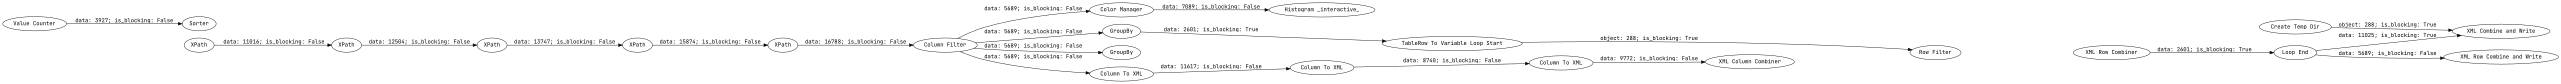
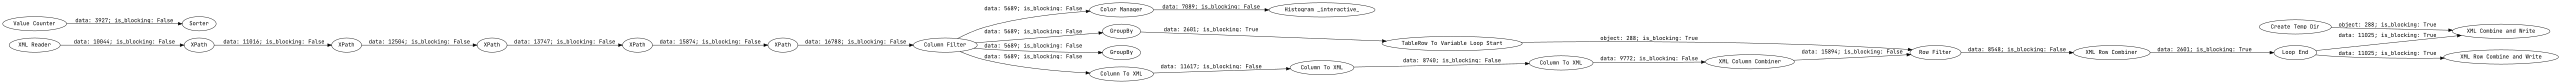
  digraph {
    fontname="JetBrains Mono"
    rankdir=LR
    node [fontname="JetBrains Mono"]
    edge [fontname="JetBrains Mono"]
    n1 [label="Histogram _interactive_"]
+   n2 [label="XML Reader"]
    n3 [label=XPath]
    n4 [label=XPath]
    n5 [label="Color Manager"]
    n6 [label="Value Counter"]
    n7 [label=Sorter]
    n8 [label="XML Column Combiner"]
    n9 [label="Row Filter"]
    n10 [label="XML Row Combiner"]
    n11 [label=XPath]
    n12 [label=XPath]
    n13 [label="Column To XML"]
    n14 [label="Loop End"]
    n15 [label="XML Combine and Write"]
    n16 [label="XML Row Combine and Write"]
    n17 [label="Create Temp Dir"]
    n18 [label=XPath]
    n19 [label="Column Filter"]
    n20 [label=GroupBy]
    n21 [label="TableRow To Variable Loop Start"]
    n22 [label=GroupBy]
    n23 [label="Column To XML"]
    n24 [label="Column To XML"]
+   n2 -> n3 [label="data: 10044; is_blocking: False"]
    n3 -> n4 [label="data: 11016; is_blocking: False"]
    n4 -> n11 [label="data: 12504; is_blocking: False"]
    n5 -> n1 [label="data: 7089; is_blocking: False"]
    n6 -> n7 [label="data: 3927; is_blocking: False"]
+   n8 -> n9 [label="data: 15894; is_blocking: False"]
+   n9 -> n10 [label="data: 8548; is_blocking: False"]
    n10 -> n14 [label="data: 2601; is_blocking: True"]
    n11 -> n12 [label="data: 13747; is_blocking: False"]
    n12 -> n18 [label="data: 15874; is_blocking: False"]
    n13 -> n8 [label="data: 9772; is_blocking: False"]
    n14 -> n15 [label="data: 11025; is_blocking: True"]
-   n14 -> n16 [label="data: 5689; is_blocking: False"]
+   n14 -> n16 [label="data: 11025; is_blocking: True"]
    n17 -> n15 [label="object: 288; is_blocking: True"]
    n18 -> n19 [label="data: 16788; is_blocking: False"]
    n19 -> n5 [label="data: 5689; is_blocking: False"]
    n19 -> n20 [label="data: 5689; is_blocking: False"]
    n19 -> n22 [label="data: 5689; is_blocking: False"]
    n19 -> n23 [label="data: 5689; is_blocking: False"]
    n20 -> n21 [label="data: 2601; is_blocking: True"]
    n21 -> n9 [label="object: 288; is_blocking: True"]
    n23 -> n24 [label="data: 11617; is_blocking: False"]
    n24 -> n13 [label="data: 8740; is_blocking: False"]
  }
